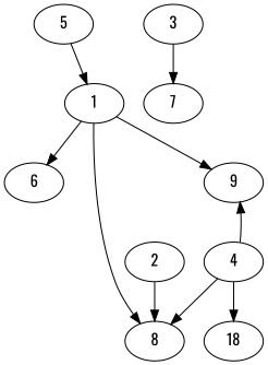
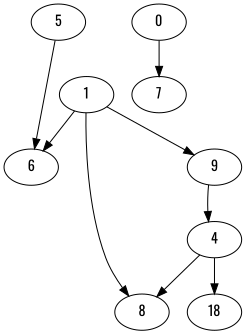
  digraph {
    fontname=Oswald
    node [alpha=0.03 fontname=Oswald]
    edge [fontname=Oswald]
    1 [alpha=0.15 expect_size=33287168]
    6 [alpha=0.11 expect_size=26500096]
    8 [expect_size=36786176]
    9 [alpha=0.13 expect_size=49476608]
-   2 [alpha=0.10 expect_size=5377024]
-   3 [expect_size=38026240]
+   3 [expect_size=38026240 label=0]
    7 [alpha=0.00 expect_size=47551488]
    4 [alpha=0.17 expect_size=27071488]
    n9 [alpha=0.17 expect_size=10924032 label=18]
    5 [alpha=0.18 expect_size=24016896]
    1 -> 6
    1 -> 8
    1 -> 9
-   2 -> 8
    3 -> 7
    4 -> 8
-   4 -> 9
+   9 -> 4
    4 -> n9
-   5 -> 1
+   5 -> 6
  }
